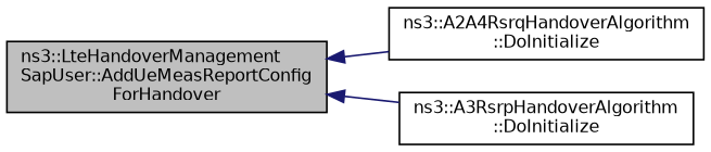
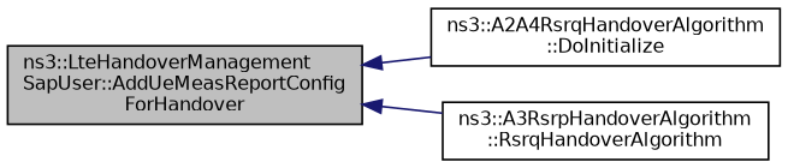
  digraph {
    rankdir=LR
    node [color=black fillcolor=white fontname=Helvetica fontsize=10 shape=record style=filled]
    edge [color=midnightblue dir=back fontname=Helvetica fontsize=10 labelfontname=Helvetica labelfontsize=10 style=solid]
    n1 [fillcolor=grey75 fontcolor=black height=0.2 label="ns3::LteHandoverManagement\lSapUser::AddUeMeasReportConfig\lForHandover" width=0.4]
    n2 [height=0.2 label="ns3::A2A4RsrqHandoverAlgorithm\l::DoInitialize" width=0.4]
-   n3 [height=0.2 label="ns3::A3RsrpHandoverAlgorithm\l::DoInitialize" width=0.4]
+   n3 [height=0.2 label="ns3::A3RsrpHandoverAlgorithm\l::RsrqHandoverAlgorithm" width=0.4]
    n1 -> n2
    n1 -> n3
  }
